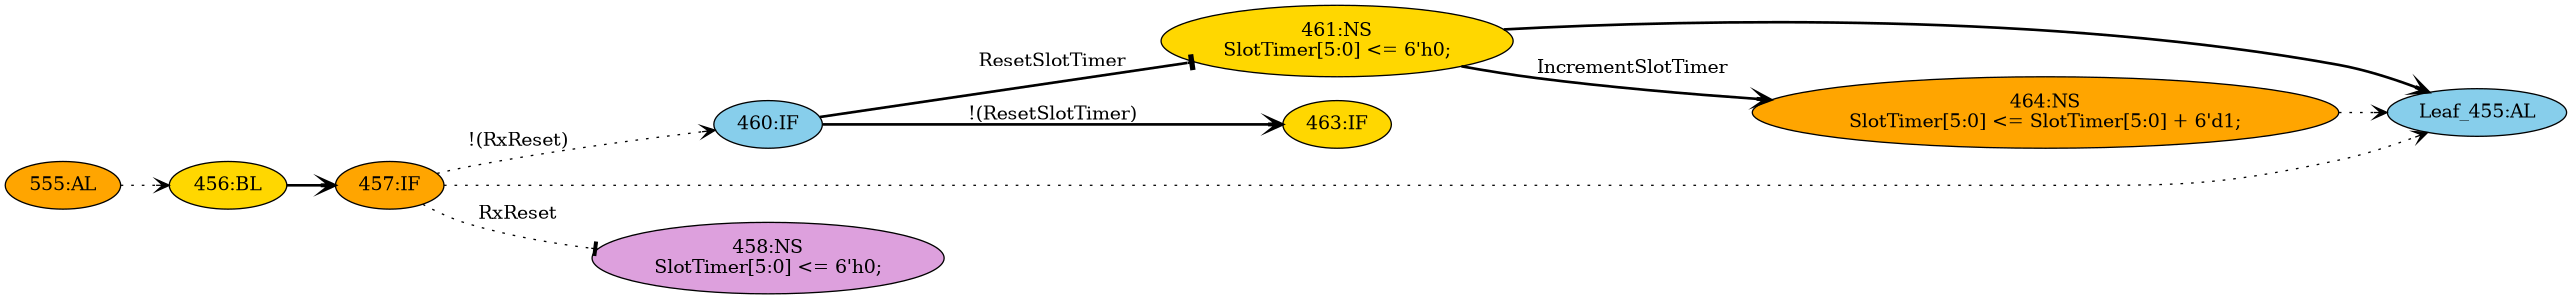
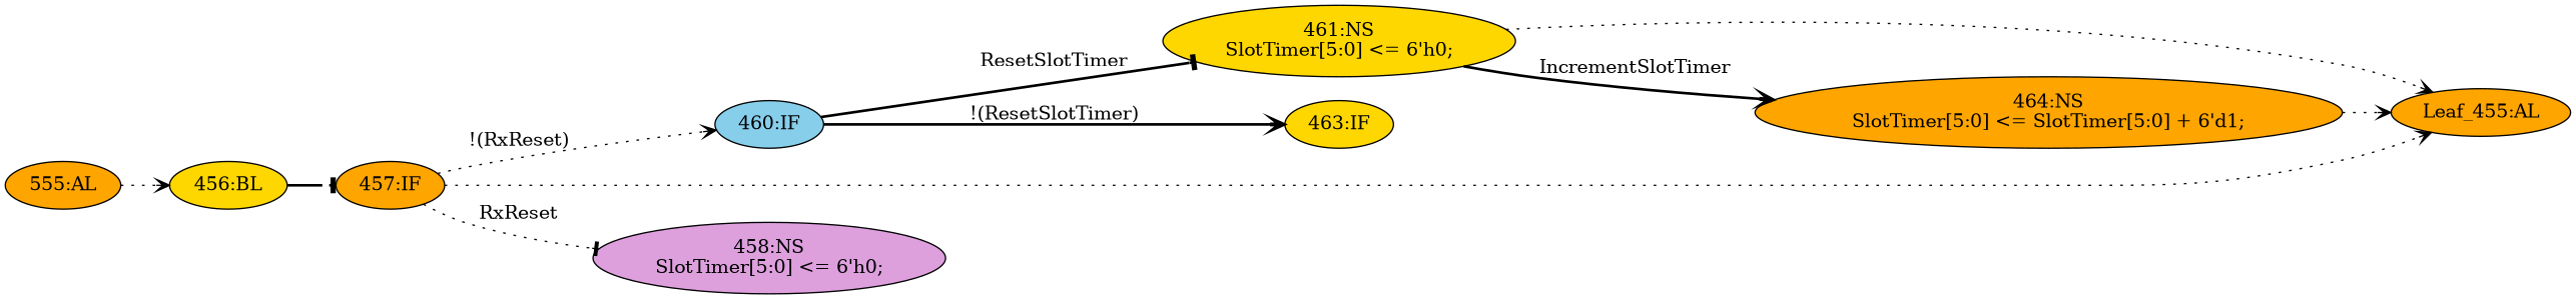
  strict digraph {
    rankdir=LR
    node [fillcolor=gold statements="[]" style=filled typ=IfStatement]
    edge [arrowhead=vee cond="[]" lineno=None style=bold]
    n1 [ast="<pyverilog.vparser.ast.IfStatement object at 0x7f2b8488ce50>" fillcolor=skyblue label="460:IF"]
    n2 [ast="<pyverilog.vparser.ast.NonblockingSubstitution object at 0x7f2b845fea90>" label="461:NS\nSlotTimer[5:0] <= 6'h0;" statements="[<pyverilog.vparser.ast.NonblockingSubstitution object at 0x7f2b845fea90>]" typ=NonblockingSubstitution]
    n3 [ast="<pyverilog.vparser.ast.IfStatement object at 0x7f2b8488cb50>" label="463:IF"]
-   n4 [def_var="['SlotTimer']" fillcolor=skyblue label="Leaf_455:AL" statements="" typ=""]
+   n4 [def_var="['SlotTimer']" fillcolor=orange label="Leaf_455:AL" statements="" typ=""]
    n5 [ast="<pyverilog.vparser.ast.NonblockingSubstitution object at 0x7f2b8488cc50>" fillcolor=orange label="464:NS\nSlotTimer[5:0] <= SlotTimer[5:0] + 6'd1;" statements="[<pyverilog.vparser.ast.NonblockingSubstitution object at 0x7f2b8488cc50>]" typ=NonblockingSubstitution]
    n6 [ast="<pyverilog.vparser.ast.NonblockingSubstitution object at 0x7f2b845fe990>" fillcolor=plum label="458:NS\nSlotTimer[5:0] <= 6'h0;" statements="[<pyverilog.vparser.ast.NonblockingSubstitution object at 0x7f2b845fe990>]" typ=NonblockingSubstitution]
    n7 [ast="<pyverilog.vparser.ast.Block object at 0x7f2b840fdf10>" label="456:BL" typ=Block]
    n8 [ast="<pyverilog.vparser.ast.IfStatement object at 0x7f2b840fd450>" fillcolor=orange label="457:IF"]
    n9 [ast="<pyverilog.vparser.ast.Always object at 0x7f2b840fded0>" clk_sens=True fillcolor=orange label="555:AL" sens="['MRxClk', 'RxReset']" typ=Always use_var="['RxReset', 'IncrementSlotTimer', 'SlotTimer', 'ResetSlotTimer']"]
    n1 -> n2 [arrowhead=tee cond="['ResetSlotTimer']" label=ResetSlotTimer lineno=460]
    n1 -> n3 [cond="['ResetSlotTimer']" label="!(ResetSlotTimer)" lineno=460]
-   n2 -> n4
+   n2 -> n4 [style=dotted]
    n2 -> n5 [cond="['IncrementSlotTimer']" label=IncrementSlotTimer lineno=463]
    n5 -> n4 [style=dotted]
-   n7 -> n8
+   n7 -> n8 [arrowhead=tee]
    n8 -> n1 [cond="['RxReset']" label="!(RxReset)" lineno=457 style=dotted]
    n8 -> n4 [style=dotted]
    n8 -> n6 [arrowhead=tee cond="['RxReset']" label=RxReset lineno=457 style=dotted]
    n9 -> n7 [style=dotted]
  }
